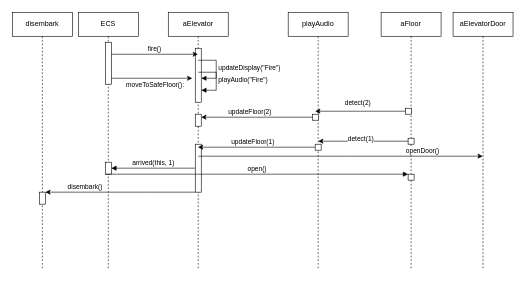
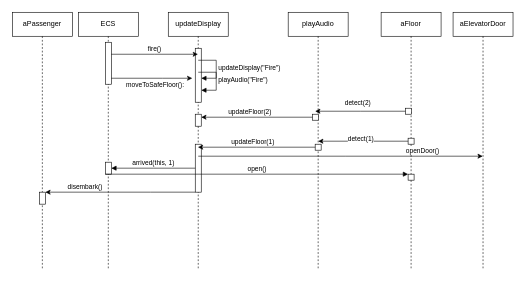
  <mxCell id="0" />
  <mxCell id="1" parent="0" />
- <mxCell id="2" value="disembark" style="shape=umlLifeline;perimeter=lifelinePerimeter;whiteSpace=wrap;html=1;container=1;dropTarget=0;collapsible=0;recursiveResize=0;outlineConnect=0;portConstraint=eastwest;newEdgeStyle={&quot;edgeStyle&quot;:&quot;elbowEdgeStyle&quot;,&quot;elbow&quot;:&quot;vertical&quot;,&quot;curved&quot;:0,&quot;rounded&quot;:0};" parent="1" vertex="1"><mxGeometry x="20" y="20" width="100" height="430" as="geometry" /></mxCell>
+ <mxCell id="2" value="aPassenger" style="shape=umlLifeline;perimeter=lifelinePerimeter;whiteSpace=wrap;html=1;container=1;dropTarget=0;collapsible=0;recursiveResize=0;outlineConnect=0;portConstraint=eastwest;newEdgeStyle={&quot;edgeStyle&quot;:&quot;elbowEdgeStyle&quot;,&quot;elbow&quot;:&quot;vertical&quot;,&quot;curved&quot;:0,&quot;rounded&quot;:0};" parent="1" vertex="1"><mxGeometry x="20" y="20" width="100" height="430" as="geometry" /></mxCell>
  <mxCell id="3" value="ECS" style="shape=umlLifeline;perimeter=lifelinePerimeter;whiteSpace=wrap;html=1;container=1;dropTarget=0;collapsible=0;recursiveResize=0;outlineConnect=0;portConstraint=eastwest;newEdgeStyle={&quot;edgeStyle&quot;:&quot;elbowEdgeStyle&quot;,&quot;elbow&quot;:&quot;vertical&quot;,&quot;curved&quot;:0,&quot;rounded&quot;:0};" parent="1" vertex="1"><mxGeometry x="130" y="20" width="100" height="430" as="geometry" /></mxCell>
  <mxCell id="4" value="" style="html=1;points=[];perimeter=orthogonalPerimeter;outlineConnect=0;targetShapes=umlLifeline;portConstraint=eastwest;newEdgeStyle={&quot;edgeStyle&quot;:&quot;elbowEdgeStyle&quot;,&quot;elbow&quot;:&quot;vertical&quot;,&quot;curved&quot;:0,&quot;rounded&quot;:0};" parent="3" vertex="1"><mxGeometry x="45" y="50" width="10" height="70" as="geometry" /></mxCell>
  <mxCell id="5" value="" style="html=1;points=[];perimeter=orthogonalPerimeter;outlineConnect=0;targetShapes=umlLifeline;portConstraint=eastwest;newEdgeStyle={&quot;edgeStyle&quot;:&quot;elbowEdgeStyle&quot;,&quot;elbow&quot;:&quot;vertical&quot;,&quot;curved&quot;:0,&quot;rounded&quot;:0};" parent="3" vertex="1"><mxGeometry x="45" y="250" width="10" height="20" as="geometry" /></mxCell>
- <mxCell id="6" value="aElevator" style="shape=umlLifeline;perimeter=lifelinePerimeter;whiteSpace=wrap;html=1;container=1;dropTarget=0;collapsible=0;recursiveResize=0;outlineConnect=0;portConstraint=eastwest;newEdgeStyle={&quot;edgeStyle&quot;:&quot;elbowEdgeStyle&quot;,&quot;elbow&quot;:&quot;vertical&quot;,&quot;curved&quot;:0,&quot;rounded&quot;:0};" parent="1" vertex="1"><mxGeometry x="280" y="20" width="100" height="430" as="geometry" /></mxCell>
+ <mxCell id="6" value="updateDisplay" style="shape=umlLifeline;perimeter=lifelinePerimeter;whiteSpace=wrap;html=1;container=1;dropTarget=0;collapsible=0;recursiveResize=0;outlineConnect=0;portConstraint=eastwest;newEdgeStyle={&quot;edgeStyle&quot;:&quot;elbowEdgeStyle&quot;,&quot;elbow&quot;:&quot;vertical&quot;,&quot;curved&quot;:0,&quot;rounded&quot;:0};" parent="1" vertex="1"><mxGeometry x="280" y="20" width="100" height="430" as="geometry" /></mxCell>
  <mxCell id="7" value="" style="html=1;points=[];perimeter=orthogonalPerimeter;outlineConnect=0;targetShapes=umlLifeline;portConstraint=eastwest;newEdgeStyle={&quot;edgeStyle&quot;:&quot;elbowEdgeStyle&quot;,&quot;elbow&quot;:&quot;vertical&quot;,&quot;curved&quot;:0,&quot;rounded&quot;:0};" parent="6" vertex="1"><mxGeometry x="45" y="60" width="10" height="90" as="geometry" /></mxCell>
  <mxCell id="8" value="updateDisplay(&quot;Fire&quot;)" style="html=1;align=left;spacingLeft=2;endArrow=block;rounded=0;edgeStyle=orthogonalEdgeStyle;curved=0;rounded=0;" parent="6" edge="1"><mxGeometry relative="1" as="geometry"><mxPoint x="50" y="80" as="sourcePoint" /><Array as="points"><mxPoint x="80" y="110" /></Array><mxPoint x="55" y="110" as="targetPoint" /></mxGeometry></mxCell>
  <mxCell id="9" value="playAudio(&quot;Fire&quot;)" style="html=1;align=left;spacingLeft=2;endArrow=block;rounded=0;edgeStyle=orthogonalEdgeStyle;curved=0;rounded=0;" parent="6" edge="1"><mxGeometry relative="1" as="geometry"><mxPoint x="50" y="100" as="sourcePoint" /><Array as="points"><mxPoint x="80" y="130" /></Array><mxPoint x="55" y="130" as="targetPoint" /></mxGeometry></mxCell>
  <mxCell id="10" value="playAudio" style="shape=umlLifeline;perimeter=lifelinePerimeter;whiteSpace=wrap;html=1;container=1;dropTarget=0;collapsible=0;recursiveResize=0;outlineConnect=0;portConstraint=eastwest;newEdgeStyle={&quot;edgeStyle&quot;:&quot;elbowEdgeStyle&quot;,&quot;elbow&quot;:&quot;vertical&quot;,&quot;curved&quot;:0,&quot;rounded&quot;:0};" parent="1" vertex="1"><mxGeometry x="480" y="20" width="100" height="430" as="geometry" /></mxCell>
  <mxCell id="11" value="" style="html=1;points=[];perimeter=orthogonalPerimeter;outlineConnect=0;targetShapes=umlLifeline;portConstraint=eastwest;newEdgeStyle={&quot;edgeStyle&quot;:&quot;elbowEdgeStyle&quot;,&quot;elbow&quot;:&quot;vertical&quot;,&quot;curved&quot;:0,&quot;rounded&quot;:0};" parent="10" vertex="1"><mxGeometry x="40.5" y="170" width="10" height="10" as="geometry" /></mxCell>
  <mxCell id="12" style="edgeStyle=elbowEdgeStyle;rounded=0;orthogonalLoop=1;jettySize=auto;html=1;elbow=vertical;curved=0;" parent="10" source="15" edge="1"><mxGeometry relative="1" as="geometry"><mxPoint x="-155" y="175" as="targetPoint" /></mxGeometry></mxCell>
  <mxCell id="13" value="updateFloor(2)" style="edgeLabel;html=1;align=center;verticalAlign=middle;resizable=0;points=[];" parent="12" vertex="1" connectable="0"><mxGeometry x="0.136" relative="1" as="geometry"><mxPoint x="90" y="-10" as="offset" /></mxGeometry></mxCell>
  <mxCell id="14" value="" style="edgeStyle=elbowEdgeStyle;rounded=0;orthogonalLoop=1;jettySize=auto;html=1;elbow=vertical;curved=0;" parent="10" source="11" target="15" edge="1"><mxGeometry relative="1" as="geometry"><mxPoint x="531" y="245" as="sourcePoint" /><mxPoint x="335" y="245" as="targetPoint" /></mxGeometry></mxCell>
  <mxCell id="15" value="" style="html=1;points=[];perimeter=orthogonalPerimeter;outlineConnect=0;targetShapes=umlLifeline;portConstraint=eastwest;newEdgeStyle={&quot;edgeStyle&quot;:&quot;elbowEdgeStyle&quot;,&quot;elbow&quot;:&quot;vertical&quot;,&quot;curved&quot;:0,&quot;rounded&quot;:0};" parent="10" vertex="1"><mxGeometry x="-155" y="170" width="10" height="20" as="geometry" /></mxCell>
  <mxCell id="16" value="aFloor" style="shape=umlLifeline;perimeter=lifelinePerimeter;whiteSpace=wrap;html=1;container=1;dropTarget=0;collapsible=0;recursiveResize=0;outlineConnect=0;portConstraint=eastwest;newEdgeStyle={&quot;edgeStyle&quot;:&quot;elbowEdgeStyle&quot;,&quot;elbow&quot;:&quot;vertical&quot;,&quot;curved&quot;:0,&quot;rounded&quot;:0};" parent="1" vertex="1"><mxGeometry x="635" y="20" width="100" height="430" as="geometry" /></mxCell>
  <mxCell id="17" value="" style="html=1;points=[];perimeter=orthogonalPerimeter;outlineConnect=0;targetShapes=umlLifeline;portConstraint=eastwest;newEdgeStyle={&quot;edgeStyle&quot;:&quot;elbowEdgeStyle&quot;,&quot;elbow&quot;:&quot;vertical&quot;,&quot;curved&quot;:0,&quot;rounded&quot;:0};" parent="16" vertex="1"><mxGeometry x="40.5" y="160" width="10" height="10" as="geometry" /></mxCell>
  <mxCell id="18" value="" style="html=1;points=[];perimeter=orthogonalPerimeter;outlineConnect=0;targetShapes=umlLifeline;portConstraint=eastwest;newEdgeStyle={&quot;edgeStyle&quot;:&quot;elbowEdgeStyle&quot;,&quot;elbow&quot;:&quot;vertical&quot;,&quot;curved&quot;:0,&quot;rounded&quot;:0};" parent="16" vertex="1"><mxGeometry x="45" y="270" width="10" height="10" as="geometry" /></mxCell>
  <mxCell id="19" value="aElevatorDoor" style="shape=umlLifeline;perimeter=lifelinePerimeter;whiteSpace=wrap;html=1;container=1;dropTarget=0;collapsible=0;recursiveResize=0;outlineConnect=0;portConstraint=eastwest;newEdgeStyle={&quot;edgeStyle&quot;:&quot;elbowEdgeStyle&quot;,&quot;elbow&quot;:&quot;vertical&quot;,&quot;curved&quot;:0,&quot;rounded&quot;:0};" parent="1" vertex="1"><mxGeometry x="755" y="20" width="100" height="430" as="geometry" /></mxCell>
  <mxCell id="20" style="edgeStyle=elbowEdgeStyle;rounded=0;orthogonalLoop=1;jettySize=auto;html=1;elbow=vertical;curved=0;" parent="1" edge="1"><mxGeometry relative="1" as="geometry"><mxPoint x="185" y="90" as="sourcePoint" /><mxPoint x="329.5" y="90" as="targetPoint" /></mxGeometry></mxCell>
  <mxCell id="21" value="fire()" style="edgeLabel;html=1;align=center;verticalAlign=middle;resizable=0;points=[];" parent="20" vertex="1" connectable="0"><mxGeometry x="-0.215" y="4" relative="1" as="geometry"><mxPoint x="14" y="-6" as="offset" /></mxGeometry></mxCell>
  <mxCell id="22" value="" style="endArrow=classic;html=1;rounded=0;" parent="1" source="4" edge="1"><mxGeometry width="50" height="50" relative="1" as="geometry"><mxPoint x="190" y="130" as="sourcePoint" /><mxPoint x="320" y="130" as="targetPoint" /><Array as="points"><mxPoint x="270" y="130" /></Array></mxGeometry></mxCell>
  <mxCell id="23" value="moveToSafeFloor():" style="edgeLabel;html=1;align=center;verticalAlign=middle;resizable=0;points=[];" parent="22" vertex="1" connectable="0"><mxGeometry x="0.067" y="-4" relative="1" as="geometry"><mxPoint y="6" as="offset" /></mxGeometry></mxCell>
  <mxCell id="24" value="" style="endArrow=classic;html=1;rounded=0;" parent="1" source="37" edge="1"><mxGeometry width="50" height="50" relative="1" as="geometry"><mxPoint x="325" y="320" as="sourcePoint" /><mxPoint x="65.13" y="320" as="targetPoint" /><Array as="points" /></mxGeometry></mxCell>
  <mxCell id="25" value="disembark()" style="edgeLabel;html=1;align=center;verticalAlign=middle;resizable=0;points=[];" parent="24" vertex="1" connectable="0"><mxGeometry x="0.231" y="-1" relative="1" as="geometry"><mxPoint x="75" y="-10" as="offset" /></mxGeometry></mxCell>
  <mxCell id="26" style="edgeStyle=elbowEdgeStyle;rounded=0;orthogonalLoop=1;jettySize=auto;html=1;elbow=vertical;curved=0;" parent="1" source="17" edge="1"><mxGeometry relative="1" as="geometry"><mxPoint x="525" y="185" as="targetPoint" /></mxGeometry></mxCell>
  <mxCell id="27" value="detect(2)" style="edgeLabel;html=1;align=center;verticalAlign=middle;resizable=0;points=[];" parent="26" vertex="1" connectable="0"><mxGeometry x="0.116" relative="1" as="geometry"><mxPoint x="4" y="-15" as="offset" /></mxGeometry></mxCell>
  <mxCell id="28" value="" style="html=1;points=[];perimeter=orthogonalPerimeter;outlineConnect=0;targetShapes=umlLifeline;portConstraint=eastwest;newEdgeStyle={&quot;edgeStyle&quot;:&quot;elbowEdgeStyle&quot;,&quot;elbow&quot;:&quot;vertical&quot;,&quot;curved&quot;:0,&quot;rounded&quot;:0};" parent="1" vertex="1"><mxGeometry x="325" y="240" width="10" height="80" as="geometry" /></mxCell>
  <mxCell id="29" value="" style="html=1;points=[];perimeter=orthogonalPerimeter;outlineConnect=0;targetShapes=umlLifeline;portConstraint=eastwest;newEdgeStyle={&quot;edgeStyle&quot;:&quot;elbowEdgeStyle&quot;,&quot;elbow&quot;:&quot;vertical&quot;,&quot;curved&quot;:0,&quot;rounded&quot;:0};" parent="1" vertex="1"><mxGeometry x="525" y="240" width="10" height="10" as="geometry" /></mxCell>
  <mxCell id="30" style="edgeStyle=elbowEdgeStyle;rounded=0;orthogonalLoop=1;jettySize=auto;html=1;elbow=vertical;curved=0;" parent="1" source="29" edge="1"><mxGeometry relative="1" as="geometry"><mxPoint x="329.5" y="245" as="targetPoint" /></mxGeometry></mxCell>
  <mxCell id="31" value="updateFloor(1)" style="edgeLabel;html=1;align=center;verticalAlign=middle;resizable=0;points=[];" parent="30" vertex="1" connectable="0"><mxGeometry x="0.136" relative="1" as="geometry"><mxPoint x="6" y="-10" as="offset" /></mxGeometry></mxCell>
  <mxCell id="32" value="" style="html=1;points=[];perimeter=orthogonalPerimeter;outlineConnect=0;targetShapes=umlLifeline;portConstraint=eastwest;newEdgeStyle={&quot;edgeStyle&quot;:&quot;elbowEdgeStyle&quot;,&quot;elbow&quot;:&quot;vertical&quot;,&quot;curved&quot;:0,&quot;rounded&quot;:0};" parent="1" vertex="1"><mxGeometry x="680" y="230" width="10" height="10" as="geometry" /></mxCell>
  <mxCell id="33" style="edgeStyle=elbowEdgeStyle;rounded=0;orthogonalLoop=1;jettySize=auto;html=1;elbow=horizontal;curved=0;" parent="1" source="32" edge="1"><mxGeometry relative="1" as="geometry"><mxPoint x="530" y="235" as="targetPoint" /></mxGeometry></mxCell>
  <mxCell id="34" value="detect(1)" style="edgeLabel;html=1;align=center;verticalAlign=middle;resizable=0;points=[];" parent="33" vertex="1" connectable="0"><mxGeometry x="0.116" relative="1" as="geometry"><mxPoint x="4" y="-5" as="offset" /></mxGeometry></mxCell>
  <mxCell id="35" value="open()" style="html=1;verticalAlign=bottom;endArrow=block;edgeStyle=elbowEdgeStyle;elbow=vertical;curved=0;rounded=0;" parent="1" edge="1"><mxGeometry width="80" relative="1" as="geometry"><mxPoint x="175.5" y="290" as="sourcePoint" /><mxPoint x="680" y="290.082" as="targetPoint" /></mxGeometry></mxCell>
  <mxCell id="36" value="" style="endArrow=classic;html=1;rounded=0;" parent="1" target="37" edge="1"><mxGeometry width="50" height="50" relative="1" as="geometry"><mxPoint x="325" y="320" as="sourcePoint" /><mxPoint x="65.13" y="320" as="targetPoint" /><Array as="points"><mxPoint x="250.5" y="320" /><mxPoint x="180.5" y="320" /></Array></mxGeometry></mxCell>
  <mxCell id="37" value="" style="html=1;points=[];perimeter=orthogonalPerimeter;outlineConnect=0;targetShapes=umlLifeline;portConstraint=eastwest;newEdgeStyle={&quot;edgeStyle&quot;:&quot;elbowEdgeStyle&quot;,&quot;elbow&quot;:&quot;vertical&quot;,&quot;curved&quot;:0,&quot;rounded&quot;:0};" parent="1" vertex="1"><mxGeometry x="65" y="320" width="10" height="20" as="geometry" /></mxCell>
  <mxCell id="38" value="" style="endArrow=classic;html=1;rounded=0;" parent="1" edge="1"><mxGeometry width="50" height="50" relative="1" as="geometry"><mxPoint x="330" y="260" as="sourcePoint" /><mxPoint x="804.5" y="260" as="targetPoint" /><Array as="points"><mxPoint x="575" y="260" /></Array></mxGeometry></mxCell>
  <mxCell id="39" value="openDoor()" style="edgeLabel;html=1;align=center;verticalAlign=middle;resizable=0;points=[];" parent="38" vertex="1" connectable="0"><mxGeometry x="-0.189" relative="1" as="geometry"><mxPoint x="181" y="-10" as="offset" /></mxGeometry></mxCell>
  <mxCell id="40" value="arrived(this, 1)" style="html=1;verticalAlign=bottom;endArrow=block;edgeStyle=elbowEdgeStyle;elbow=vertical;curved=0;rounded=0;" parent="1" source="28" target="5" edge="1"><mxGeometry width="80" relative="1" as="geometry"><mxPoint x="325" y="270" as="sourcePoint" /><mxPoint x="230" y="270" as="targetPoint" /></mxGeometry></mxCell>
